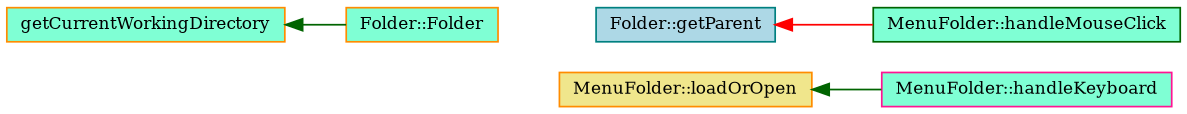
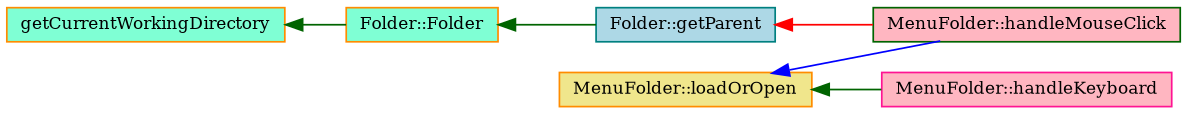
  digraph {
    fontname="DejaVu Serif"
    rankdir=LR
    node [color=darkorange fillcolor=aquamarine fontname="DejaVu Serif" fontsize=10 shape=record style=filled]
    edge [color=darkgreen dir=back fontname="DejaVu Serif" fontsize=10 labelfontname=Helvetica labelfontsize=10 style=solid]
    n1 [fontcolor=black height=0.2 label=getCurrentWorkingDirectory width=0.4]
    n2 [height=0.2 label="Folder::Folder" width=0.4]
    n3 [color=teal fillcolor=lightblue height=0.2 label="Folder::getParent" width=0.4]
-   n4 [color=darkgreen height=0.2 label="MenuFolder::handleMouseClick" width=0.4]
+   n4 [color=darkgreen fillcolor=lightpink height=0.2 label="MenuFolder::handleMouseClick" width=0.4]
    n5 [fillcolor=khaki height=0.2 label="MenuFolder::loadOrOpen" width=0.4]
-   n6 [color=deeppink height=0.2 label="MenuFolder::handleKeyboard" width=0.4]
+   n6 [color=deeppink fillcolor=lightpink height=0.2 label="MenuFolder::handleKeyboard" width=0.4]
    n1 -> n2
+   n2 -> n3
    n3 -> n4 [color=red]
+   n5 -> n4 [color=blue]
    n5 -> n6
  }
